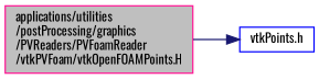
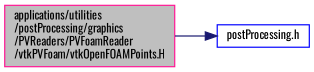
  digraph {
    rankdir=LR
    fontname=Oswald
    node [fontname=Oswald fontsize=10 shape=record]
    n1 [color=deeppink fillcolor=grey75 fontcolor=black height=0.2 label="applications/utilities\l/postProcessing/graphics\l/PVReaders/PVFoamReader\l/vtkPVFoam/vtkOpenFOAMPoints.H" style=filled width=0.4]
-   n2 [color=blue height=0.2 label="vtkPoints.h" width=0.4]
+   n2 [color=blue height=0.2 label="postProcessing.h" width=0.4]
    n1 -> n2 [color=midnightblue fontname=Oswald fontsize=10 labelfontname=Helvetica labelfontsize=10 style=solid arrowhead=normal]
  }
